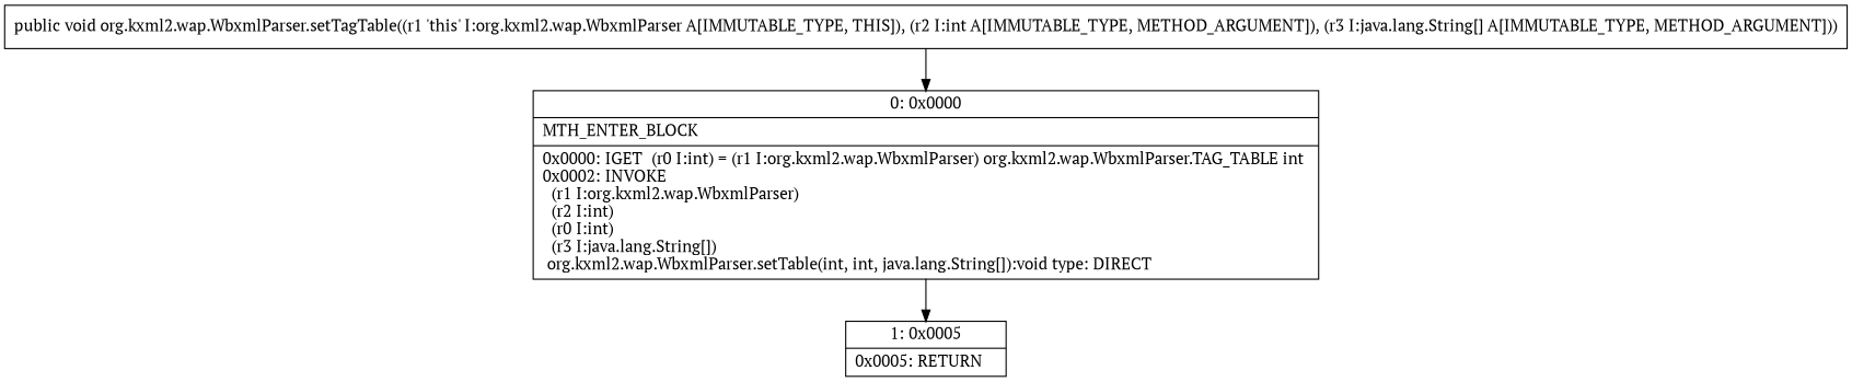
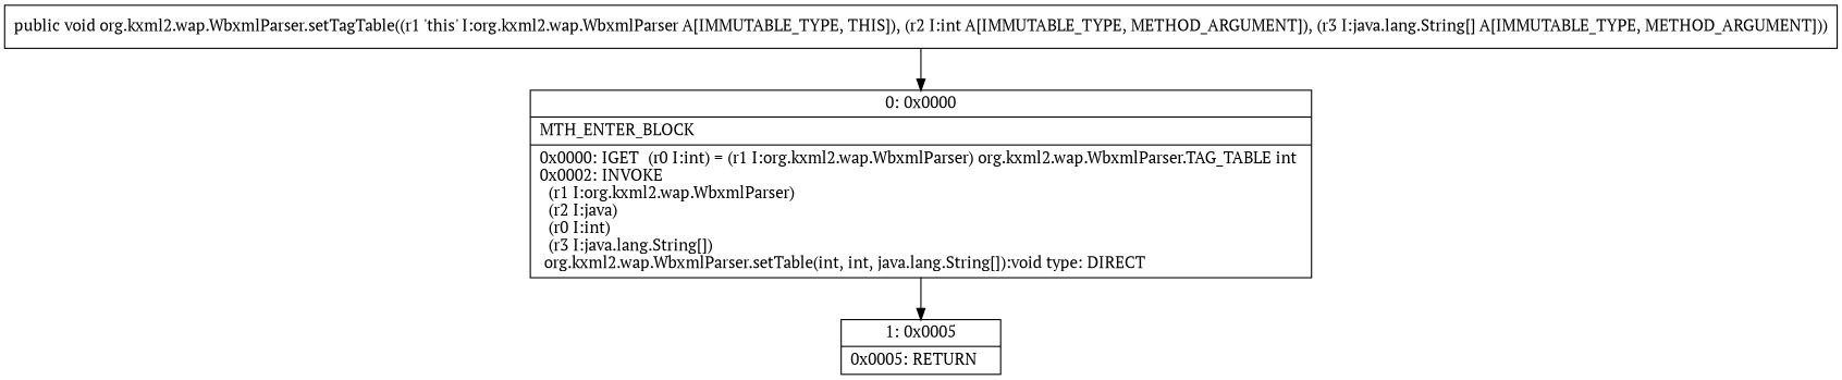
  digraph {
    fontname="PT Serif"
    node [shape=record fontname="PT Serif"]
    edge [fontname="PT Serif"]
-   n1 [label="{0\:\ 0x0000|MTH_ENTER_BLOCK\l|0x0000: IGET  (r0 I:int) = (r1 I:org.kxml2.wap.WbxmlParser) org.kxml2.wap.WbxmlParser.TAG_TABLE int \l0x0002: INVOKE  \l  (r1 I:org.kxml2.wap.WbxmlParser)\l  (r2 I:int)\l  (r0 I:int)\l  (r3 I:java.lang.String[])\l org.kxml2.wap.WbxmlParser.setTable(int, int, java.lang.String[]):void type: DIRECT \l}"]
+   n1 [label="{0\:\ 0x0000|MTH_ENTER_BLOCK\l|0x0000: IGET  (r0 I:int) = (r1 I:org.kxml2.wap.WbxmlParser) org.kxml2.wap.WbxmlParser.TAG_TABLE int \l0x0002: INVOKE  \l  (r1 I:org.kxml2.wap.WbxmlParser)\l  (r2 I:java)\l  (r0 I:int)\l  (r3 I:java.lang.String[])\l org.kxml2.wap.WbxmlParser.setTable(int, int, java.lang.String[]):void type: DIRECT \l}"]
    n2 [label="{1\:\ 0x0005|0x0005: RETURN   \l}"]
    n3 [label="{public void org.kxml2.wap.WbxmlParser.setTagTable((r1 'this' I:org.kxml2.wap.WbxmlParser A[IMMUTABLE_TYPE, THIS]), (r2 I:int A[IMMUTABLE_TYPE, METHOD_ARGUMENT]), (r3 I:java.lang.String[] A[IMMUTABLE_TYPE, METHOD_ARGUMENT])) }"]
    n1 -> n2
    n3 -> n1
  }
